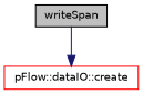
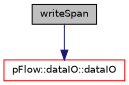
  digraph {
    rankdir=TB
    node [fontname=Helvetica fontsize=10 shape=record style=filled]
    n1 [color=black fillcolor=grey75 fontcolor=black height=0.2 label=writeSpan width=0.4]
-   n2 [color=red fillcolor=white height=0.2 label="pFlow::dataIO::create" width=0.4]
+   n2 [color=red fillcolor=white height=0.2 label="pFlow::dataIO::dataIO" width=0.4]
    n1 -> n2 [color=midnightblue fontname=Helvetica fontsize=10 labelfontname=Helvetica labelfontsize=10 style=solid]
  }
